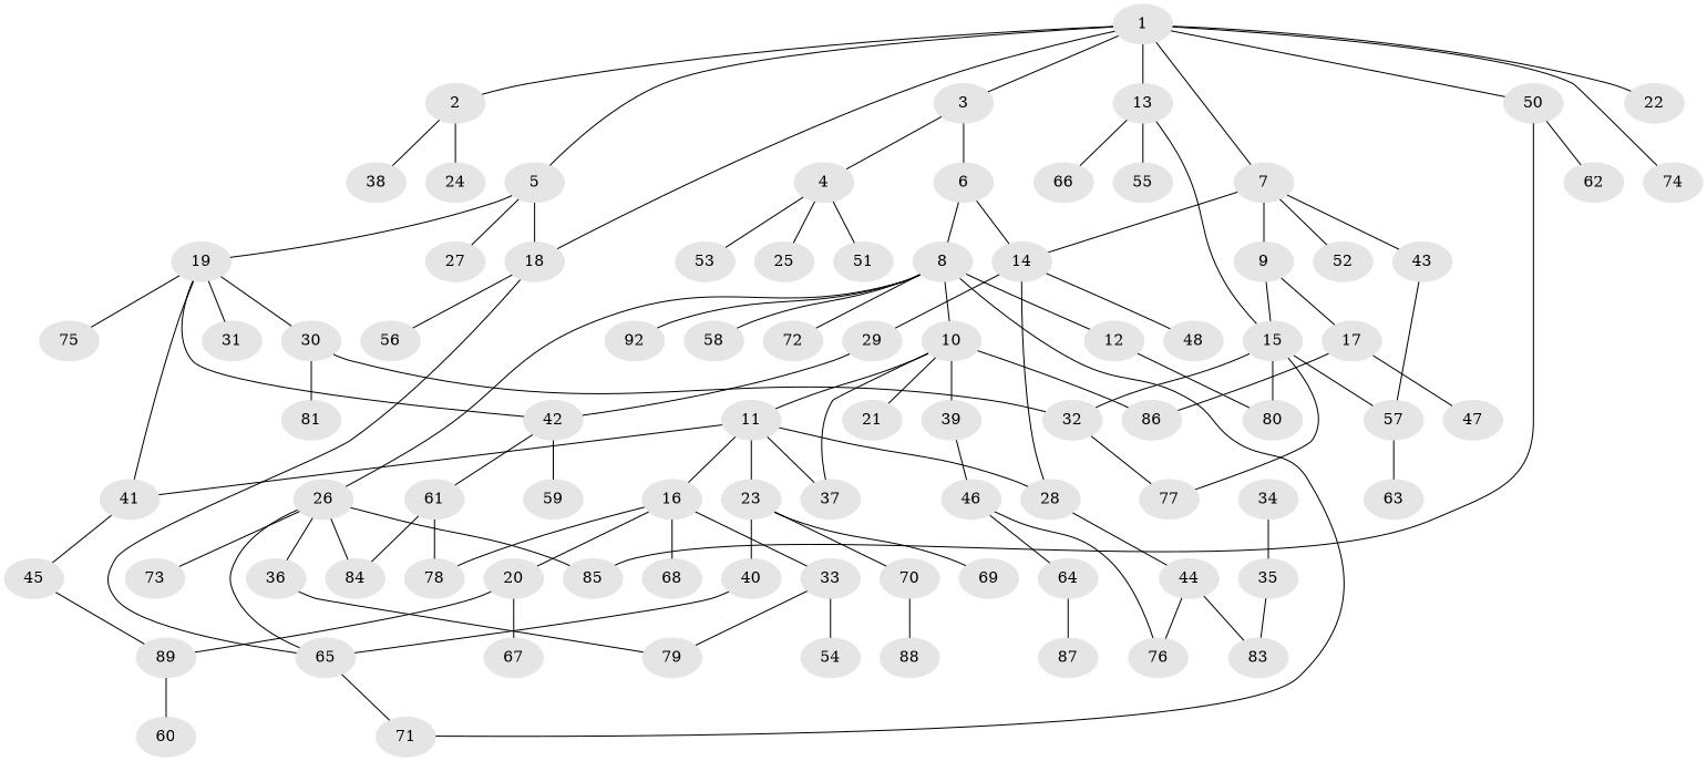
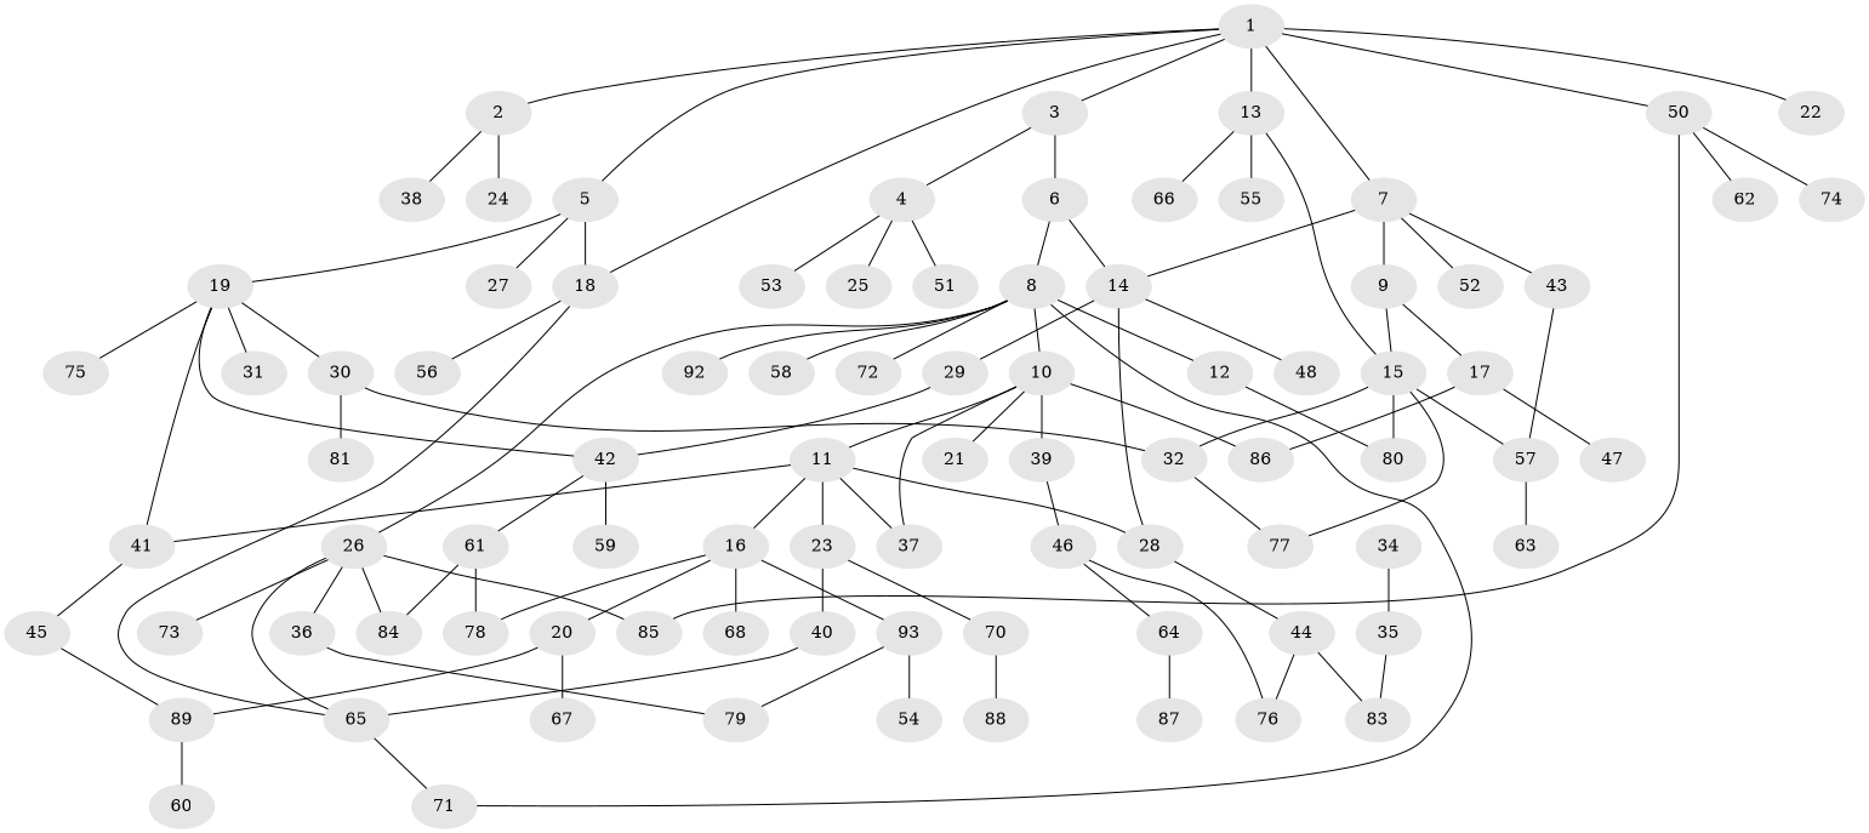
  graph {
    node [color=gray90 style=filled]
    1
    2
    3
    5
    7
    13
    18
    22
    50
    74
    24
    38
    4
    6
    19
    27
    14
    9
    43
    52
    15
    55
    66
    56
    65
    85
    62
    25
    51
    53
    8
    41
    30
    31
    75
    42
    10
    12
    26
    58
    71
    72
    n43 [label=92]
    28
    29
    48
    17
    57
    11
    21
    37
    39
    86
    80
    36
    73
    84
    32
    77
    47
    16
    23
    46
    20
-   33
+   33 [label=93]
    68
    78
    40
-   69
    70
    44
    45
    63
    n74 [label=89]
    67
    54
    79
    81
    34
    35
    60
    88
    83
    76
    59
    61
    64
    87
    1 -- 2
    1 -- 3
    1 -- 5
    1 -- 7
    1 -- 13
    1 -- 18
    1 -- 22
    1 -- 50
-   1 -- 74
+   50 -- 74
    2 -- 24
    2 -- 38
    3 -- 4
    3 -- 6
    5 -- 18
    5 -- 19
    5 -- 27
    7 -- 14
    7 -- 9
    7 -- 43
    7 -- 52
    13 -- 15
    13 -- 55
    13 -- 66
    18 -- 56
    18 -- 65
    50 -- 85
    50 -- 62
    4 -- 25
    4 -- 51
    4 -- 53
    6 -- 14
    6 -- 8
    19 -- 41
    19 -- 30
    19 -- 31
    19 -- 75
    19 -- 42
    14 -- 28
    14 -- 29
    14 -- 48
    9 -- 15
    9 -- 17
    43 -- 57
    15 -- 57
    15 -- 80
    15 -- 32
    15 -- 77
    65 -- 71
    8 -- 10
    8 -- 12
    8 -- 26
    8 -- 58
    8 -- 71
    8 -- 72
    8 -- n43
    41 -- 45
    30 -- 32
    30 -- 81
    42 -- 59
    42 -- 61
    10 -- 11
    10 -- 21
    10 -- 37
    10 -- 39
    10 -- 86
    12 -- 80
    26 -- 65
    26 -- 85
    26 -- 36
    26 -- 73
    26 -- 84
    28 -- 44
    29 -- 42
    17 -- 86
    17 -- 47
    57 -- 63
    11 -- 41
    11 -- 28
    11 -- 37
    11 -- 16
    11 -- 23
    39 -- 46
    36 -- 79
    32 -- 77
    16 -- 20
    16 -- 33
    16 -- 68
    16 -- 78
    23 -- 40
-   23 -- 69
    23 -- 70
    46 -- 76
    46 -- 64
    20 -- n74
    20 -- 67
    33 -- 54
    33 -- 79
    40 -- 65
    70 -- 88
    44 -- 83
    44 -- 76
    45 -- n74
    n74 -- 60
    34 -- 35
    35 -- 83
    61 -- 84
    61 -- 78
    64 -- 87
  }
